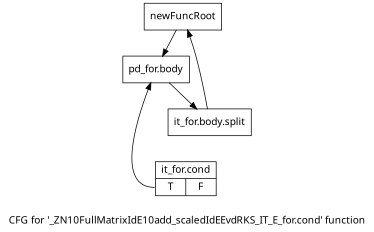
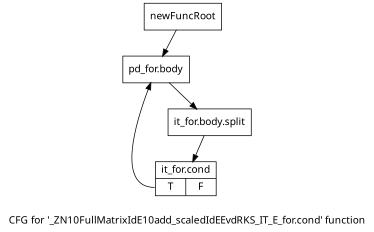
  digraph {
    fontname="Noto Sans"
    label="CFG for '_ZN10FullMatrixIdE10add_scaledIdEEvdRKS_IT_E_for.cond' function"
    node [fontname="Noto Sans" shape=record]
    edge [fontname="Noto Sans"]
    n1 [label="{newFuncRoot}"]
    n2 [label="{pd_for.body}"]
    n3 [label="{it_for.cond|{<s0>T|<s1>F}}"]
    n4 [label="{it_for.body.split}"]
    n1 -> n2
    n2 -> n4
    n3 -> n2 [tailport=s0]
-   n4 -> n1
+   n4 -> n3
  }
